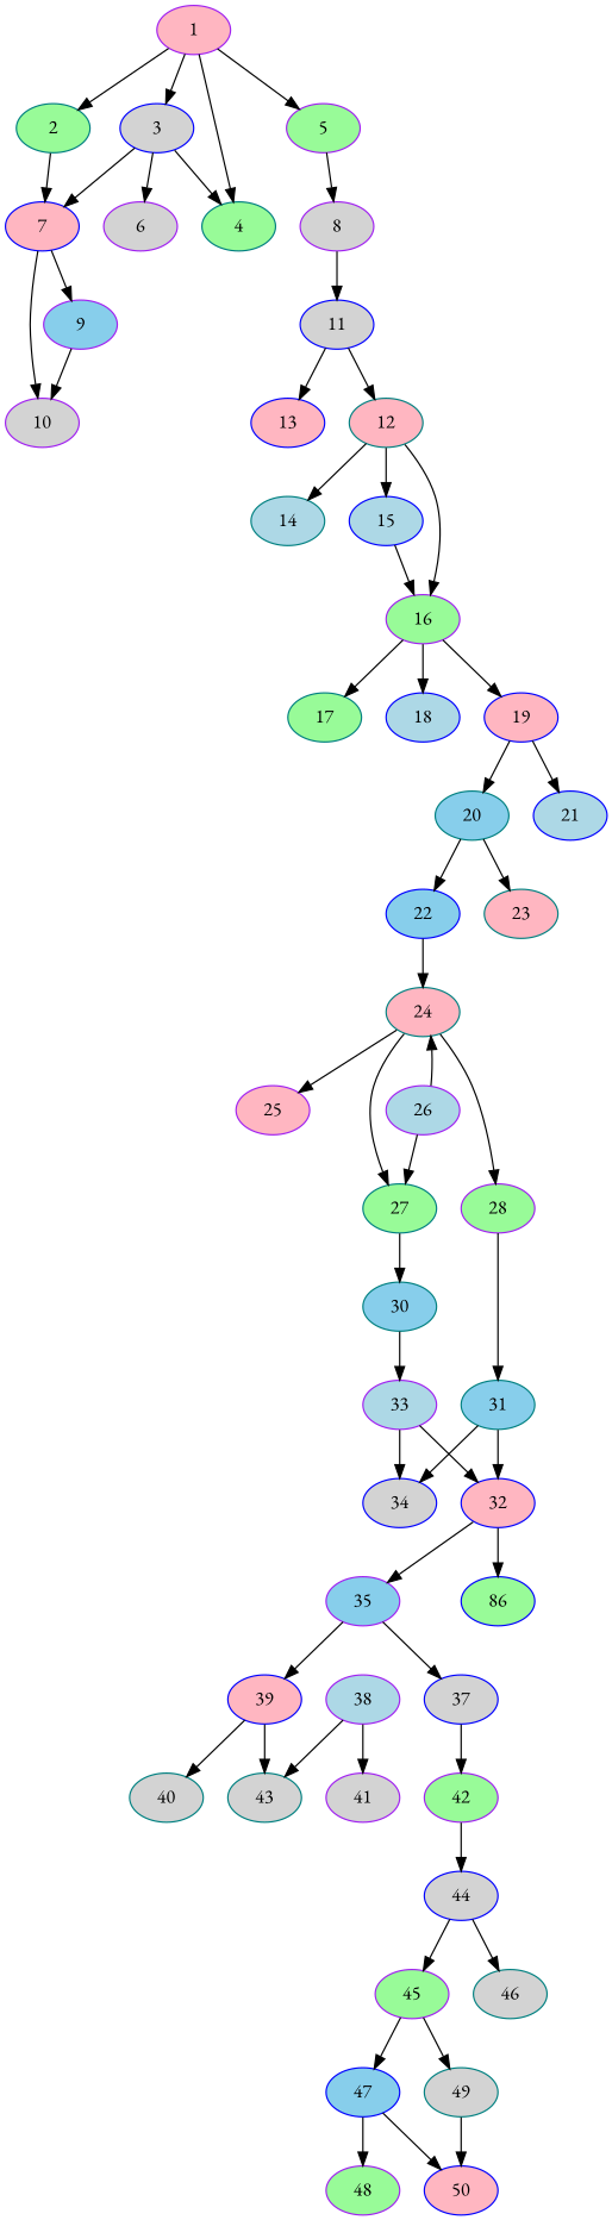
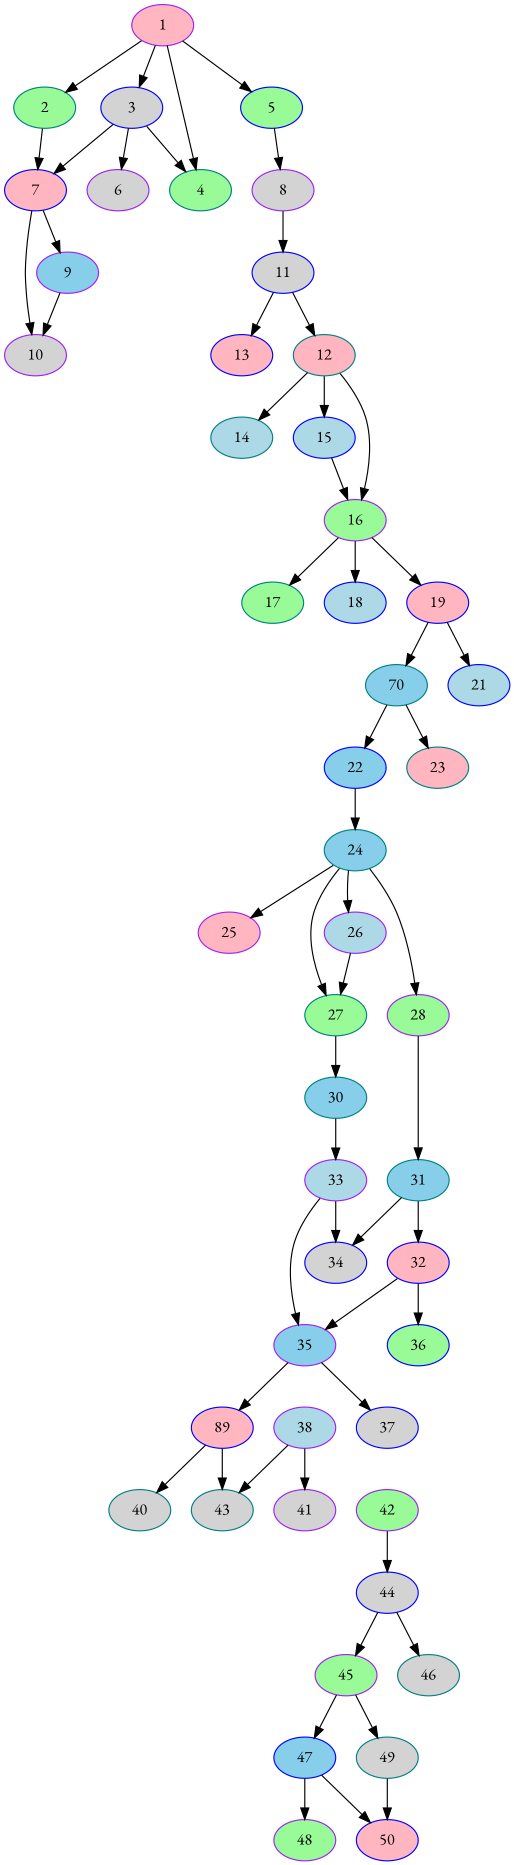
  digraph {
    fontname="EB Garamond"
    node [alpha=0.15 color=purple fillcolor=lightgrey fontname="EB Garamond" style=filled]
    edge [fontname="EB Garamond"]
    1 [fillcolor=lightpink]
    2 [alpha=0.07 color=teal fillcolor=palegreen]
    3 [alpha=0.10 color=blue]
    4 [alpha=0.16 color=teal fillcolor=palegreen]
-   5 [alpha=0.04 fillcolor=palegreen]
+   5 [alpha=0.04 color=blue fillcolor=palegreen]
    7 [alpha=0.18 color=blue fillcolor=lightpink]
    6 [alpha=0.20]
    8 [alpha=0.13]
    9 [alpha=0.05 fillcolor=skyblue]
    10 [alpha=0.08]
    11 [alpha=0.07 color=blue]
    12 [alpha=0.16 color=teal fillcolor=lightpink]
    13 [alpha=0.09 color=blue fillcolor=lightpink]
    14 [alpha=0.03 color=teal fillcolor=lightblue]
    15 [alpha=0.02 color=blue fillcolor=lightblue]
    16 [alpha=0.14 fillcolor=palegreen]
    17 [alpha=0.05 color=teal fillcolor=palegreen]
    18 [alpha=0.05 color=blue fillcolor=lightblue]
    19 [alpha=0.08 color=blue fillcolor=lightpink]
-   20 [alpha=0.11 color=teal fillcolor=skyblue]
+   20 [alpha=0.11 color=teal fillcolor=skyblue label=70]
    21 [alpha=0.11 color=blue fillcolor=lightblue]
    22 [alpha=0.19 color=blue fillcolor=skyblue]
    23 [color=teal fillcolor=lightpink]
-   24 [alpha=0.02 color=teal fillcolor=lightpink]
+   24 [alpha=0.02 color=teal fillcolor=skyblue]
    25 [fillcolor=lightpink]
    26 [alpha=0.06 fillcolor=lightblue]
    27 [alpha=0.02 color=teal fillcolor=palegreen]
    28 [alpha=0.02 fillcolor=palegreen]
    30 [alpha=0.05 color=teal fillcolor=skyblue]
    31 [alpha=0.11 color=teal fillcolor=skyblue]
    33 [alpha=0.01 fillcolor=lightblue]
    32 [alpha=0.14 color=blue fillcolor=lightpink]
    34 [alpha=0.17 color=blue]
    35 [alpha=0.19 fillcolor=skyblue]
-   36 [alpha=0.13 color=blue fillcolor=palegreen label=86]
+   36 [alpha=0.13 color=blue fillcolor=palegreen]
    37 [alpha=0.18 color=blue]
-   39 [alpha=0.06 color=blue fillcolor=lightpink]
+   39 [alpha=0.06 color=blue fillcolor=lightpink label=89]
    38 [fillcolor=lightblue]
    41 [alpha=0.06]
    43 [alpha=0.11 color=teal]
    42 [alpha=0.08 fillcolor=palegreen]
    40 [alpha=0.17 color=teal]
    44 [alpha=0.17 color=blue]
    45 [fillcolor=palegreen]
    46 [alpha=0.01 color=teal]
    47 [alpha=0.07 color=blue fillcolor=skyblue]
    49 [alpha=0.16 color=teal]
    48 [alpha=0.18 fillcolor=palegreen]
    50 [alpha=0.04 color=blue fillcolor=lightpink]
    1 -> 2
    1 -> 3
    1 -> 4
    1 -> 5
    2 -> 7
    3 -> 4
    3 -> 7
    3 -> 6
    5 -> 8
    7 -> 9
    7 -> 10
    8 -> 11
    9 -> 10
    11 -> 12
    11 -> 13
    12 -> 14
    12 -> 15
    12 -> 16
    15 -> 16
    16 -> 17
    16 -> 18
    16 -> 19
    19 -> 20
    19 -> 21
    20 -> 22
    20 -> 23
    22 -> 24
    24 -> 25
-   26 -> 24
+   24 -> 26
    24 -> 27
    24 -> 28
    26 -> 27
    27 -> 30
    28 -> 31
    30 -> 33
    31 -> 32
    31 -> 34
    33 -> 34
-   33 -> 32
+   33 -> 35
    32 -> 35
    32 -> 36
    35 -> 37
    35 -> 39
-   37 -> 42
    39 -> 43
    39 -> 40
    38 -> 41
    38 -> 43
    42 -> 44
    44 -> 45
    44 -> 46
    45 -> 47
    45 -> 49
    47 -> 48
    47 -> 50
    49 -> 50
  }
